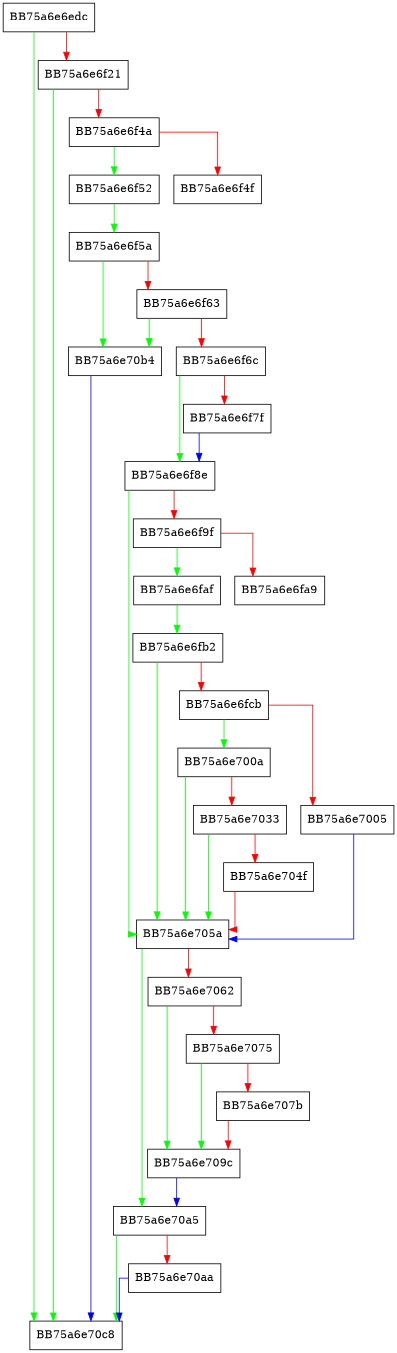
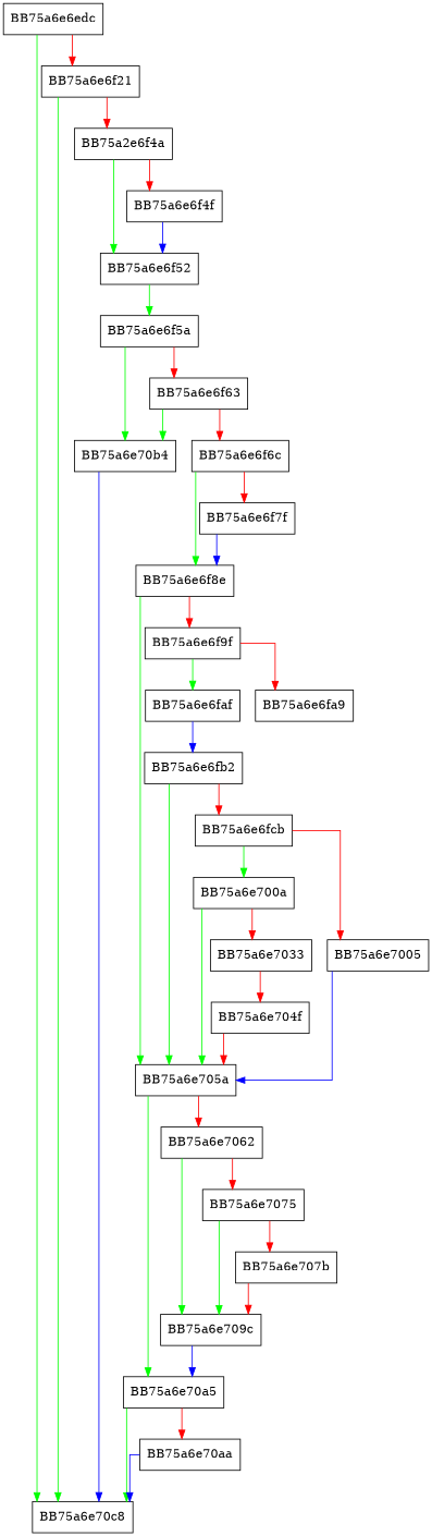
  digraph {
    splines=ortho
    node [shape=box]
    edge [color=red]
    BB75a6e6edc
    BB75a6e70c8
    BB75a6e6f21
-   BB75a6e6f4a
+   BB75a6e6f4a [label=BB75a2e6f4a]
    BB75a6e6f52
    BB75a6e6f4f
    BB75a6e6f5a
    BB75a6e70b4
    BB75a6e6f63
    BB75a6e6f6c
    BB75a6e6f8e
    BB75a6e6f7f
    BB75a6e705a
    BB75a6e6f9f
    BB75a6e70a5
    BB75a6e7062
    BB75a6e6faf
    BB75a6e6fa9
    BB75a6e70aa
    BB75a6e709c
    BB75a6e7075
    BB75a6e6fb2
    BB75a6e6fcb
    BB75a6e700a
    BB75a6e7005
    BB75a6e7033
    BB75a6e704f
    BB75a6e707b
    BB75a6e6edc -> BB75a6e70c8 [color=green]
    BB75a6e6edc -> BB75a6e6f21
    BB75a6e6f21 -> BB75a6e70c8 [color=green]
    BB75a6e6f21 -> BB75a6e6f4a
    BB75a6e6f4a -> BB75a6e6f52 [color=green]
    BB75a6e6f4a -> BB75a6e6f4f
    BB75a6e6f52 -> BB75a6e6f5a [color=green]
+   BB75a6e6f4f -> BB75a6e6f52 [color=blue]
    BB75a6e6f5a -> BB75a6e70b4 [color=green]
    BB75a6e6f5a -> BB75a6e6f63
    BB75a6e70b4 -> BB75a6e70c8 [color=blue]
    BB75a6e6f63 -> BB75a6e70b4 [color=green]
    BB75a6e6f63 -> BB75a6e6f6c
    BB75a6e6f6c -> BB75a6e6f8e [color=green]
    BB75a6e6f6c -> BB75a6e6f7f
    BB75a6e6f8e -> BB75a6e705a [color=green]
    BB75a6e6f8e -> BB75a6e6f9f
    BB75a6e6f7f -> BB75a6e6f8e [color=blue]
    BB75a6e705a -> BB75a6e70a5 [color=green]
    BB75a6e705a -> BB75a6e7062
    BB75a6e6f9f -> BB75a6e6faf [color=green]
    BB75a6e6f9f -> BB75a6e6fa9
    BB75a6e70a5 -> BB75a6e70c8 [color=green]
    BB75a6e70a5 -> BB75a6e70aa
    BB75a6e7062 -> BB75a6e709c [color=green]
    BB75a6e7062 -> BB75a6e7075
-   BB75a6e6faf -> BB75a6e6fb2 [color=green]
+   BB75a6e6faf -> BB75a6e6fb2 [color=blue]
    BB75a6e70aa -> BB75a6e70c8 [color=blue]
    BB75a6e709c -> BB75a6e70a5 [color=blue]
    BB75a6e7075 -> BB75a6e709c [color=green]
    BB75a6e7075 -> BB75a6e707b
    BB75a6e6fb2 -> BB75a6e705a [color=green]
    BB75a6e6fb2 -> BB75a6e6fcb
    BB75a6e6fcb -> BB75a6e700a [color=green]
    BB75a6e6fcb -> BB75a6e7005
    BB75a6e700a -> BB75a6e705a [color=green]
    BB75a6e700a -> BB75a6e7033
    BB75a6e7005 -> BB75a6e705a [color=blue]
-   BB75a6e7033 -> BB75a6e705a [color=green]
    BB75a6e7033 -> BB75a6e704f
    BB75a6e704f -> BB75a6e705a
    BB75a6e707b -> BB75a6e709c
  }
